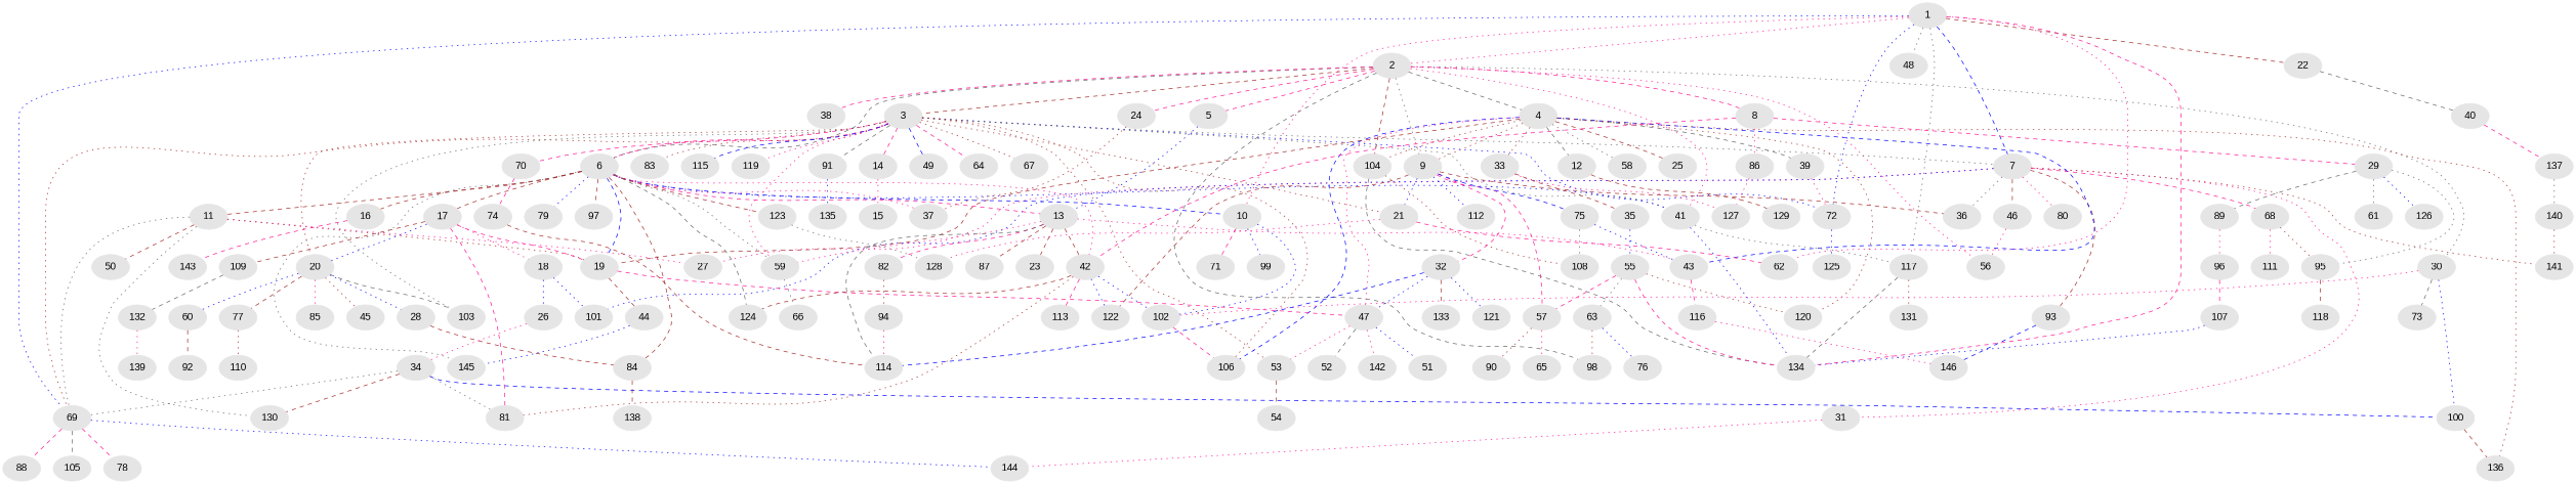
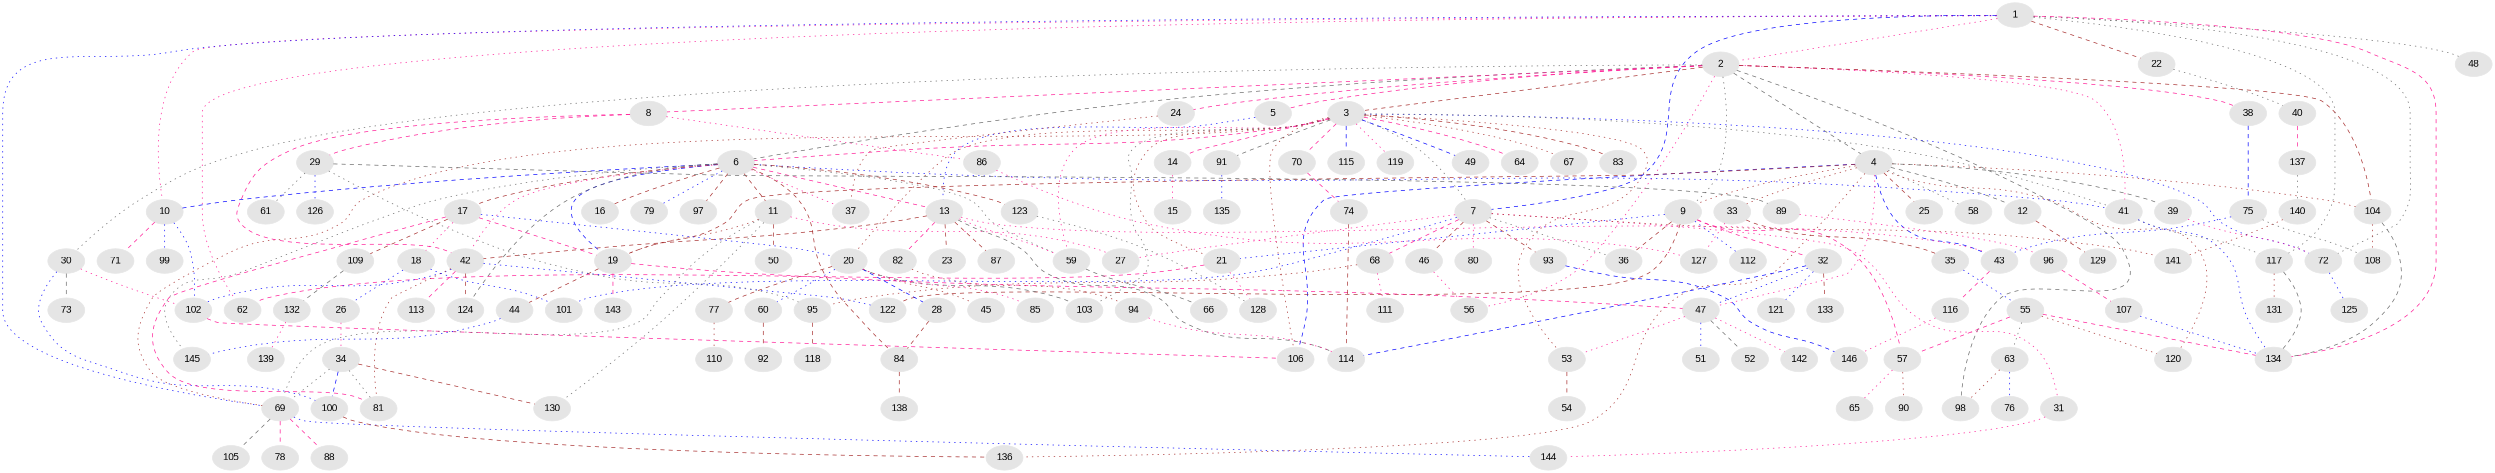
  graph {
    fontname="Liberation Sans"
    node [color=gray90 fontname="Liberation Sans" style=filled]
    edge [color=deeppink fontname="Liberation Sans" style=dotted]
    1
    2
    7
    10
    22
    48
    62
    69
    72
    117
    134
    3
    4
    5
    6
    8
    9
    24
    30
    38
    41
    56
    98
    104
    27
    31
    36
    46
    68
    80
    93
    101
    141
    71
    99
    102
    40
    144
    78
    88
    105
    125
    131
    14
    20
    21
    49
    53
    59
    64
    67
    70
    83
    91
    103
    106
    115
    119
    12
    19
    25
    33
    39
    43
    47
    58
    120
    136
    13
    11
    16
    17
    37
    42
    79
    84
    97
    123
    145
    124
    29
    86
    32
    57
    75
    112
    122
    73
    100
    108
    15
    28
    45
    60
    77
    85
    128
    54
    66
    74
    135
    129
    44
    143
    35
    127
    116
    51
    52
    142
    23
    82
    87
    114
    50
    130
    18
    81
    109
    113
    138
    95
    111
    146
    61
    89
    126
    121
    133
    65
    90
    94
    26
    132
    34
    92
    110
    137
    96
    118
    55
    63
    140
    76
    107
    139
    1 -- 2
    1 -- 7 [color=blue style=dashed]
    1 -- 10
    1 -- 22 [color=brown style=dashed]
    1 -- 48 [color=gray40]
    1 -- 62
    1 -- 69 [color=blue]
-   1 -- 72 [color=blue]
+   1 -- 72 [color=gray40]
    1 -- 117 [color=gray40]
    1 -- 134 [style=dashed]
    2 -- 3 [color=brown style=dashed]
    2 -- 4 [color=gray40 style=dashed]
    2 -- 5 [style=dashed]
    2 -- 6 [color=gray40 style=dashed]
    2 -- 8 [style=dashed]
    2 -- 9 [color=gray40]
    2 -- 24 [style=dashed]
    2 -- 30 [color=gray40]
    2 -- 38 [style=dashed]
    2 -- 41
    2 -- 56
    2 -- 98 [color=gray40 style=dashed]
    2 -- 104 [color=brown style=dashed]
    7 -- 27
    7 -- 31
    7 -- 36 [color=gray40]
    7 -- 46 [color=brown style=dashed]
    7 -- 68 [style=dashed]
    7 -- 80
    7 -- 93 [color=brown style=dashed]
    7 -- 101 [color=blue]
    7 -- 141 [color=brown]
    10 -- 71 [style=dashed]
    10 -- 99 [color=blue]
    10 -- 102 [color=blue]
-   22 -- 40 [color=gray40 style=dashed]
+   22 -- 40 [color=gray40]
    69 -- 144 [color=blue]
    69 -- 78 [style=dashed]
    69 -- 88 [style=dashed]
    69 -- 105 [color=gray40 style=dashed]
    72 -- 125 [color=blue]
    117 -- 134 [color=gray40 style=dashed]
    117 -- 131 [color=brown]
    3 -- 7 [color=gray40]
    3 -- 69 [color=brown]
    3 -- 72 [color=blue]
    3 -- 6 [style=dashed]
    3 -- 41 [color=gray40]
    3 -- 14 [style=dashed]
    3 -- 20 [color=brown]
    3 -- 21 [color=brown]
    3 -- 49 [color=blue style=dashed]
    3 -- 53 [color=brown]
    3 -- 59
    3 -- 64 [style=dashed]
    3 -- 67 [color=brown]
    3 -- 70 [style=dashed]
-   3 -- 83 [color=brown]
+   3 -- 83 [color=brown style=dashed]
    3 -- 91 [color=gray40 style=dashed]
    3 -- 103 [color=gray40]
    3 -- 106 [color=brown]
    3 -- 115 [color=blue style=dashed]
    3 -- 119
    4 -- 9 [color=brown]
    4 -- 104 [color=brown]
    4 -- 106 [color=blue style=dashed]
    4 -- 12 [color=gray40 style=dashed]
    4 -- 19 [color=brown style=dashed]
    4 -- 25 [color=brown style=dashed]
    4 -- 33 [color=brown]
    4 -- 39 [color=gray40 style=dashed]
    4 -- 43 [color=blue style=dashed]
    4 -- 47
    4 -- 58 [color=gray40]
    4 -- 120 [color=brown]
    4 -- 136 [color=brown]
    5 -- 13 [color=blue]
    6 -- 10 [color=blue style=dashed]
    6 -- 41 [color=blue]
    6 -- 59 [color=gray40]
    6 -- 19 [color=blue style=dashed]
    6 -- 13 [style=dashed]
    6 -- 11 [color=brown style=dashed]
    6 -- 16 [color=brown style=dashed]
    6 -- 17 [color=brown style=dashed]
    6 -- 37
    6 -- 42
    6 -- 79 [color=blue]
    6 -- 84 [color=brown style=dashed]
    6 -- 97 [color=brown style=dashed]
    6 -- 123 [color=brown style=dashed]
    6 -- 145 [color=gray40]
    6 -- 124 [color=gray40 style=dashed]
    8 -- 42 [style=dashed]
    8 -- 29 [style=dashed]
    8 -- 86
    9 -- 36 [color=brown style=dashed]
    9 -- 21 [color=blue]
    9 -- 32 [style=dashed]
    9 -- 57 [style=dashed]
-   9 -- 75 [color=blue style=dashed]
+   38 -- 75 [color=blue style=dashed]
    9 -- 112 [color=blue]
    9 -- 122 [color=brown style=dashed]
    24 -- 37 [color=brown]
    30 -- 102
    30 -- 73 [color=gray40 style=dashed]
    30 -- 100 [color=blue]
    41 -- 117 [color=gray40]
    41 -- 134 [color=blue]
    104 -- 134 [color=gray40 style=dashed]
    104 -- 108 [color=brown]
    31 -- 144
    46 -- 56
    68 -- 95 [color=brown]
    68 -- 111
    93 -- 146 [color=blue style=dashed]
    102 -- 106 [style=dashed]
    40 -- 137 [style=dashed]
    14 -- 15
    20 -- 103 [color=gray40 style=dashed]
-   20 -- 28 [color=blue]
+   20 -- 28 [color=blue style=dashed]
    20 -- 45 [color=brown]
    20 -- 60 [color=blue]
    20 -- 77 [color=brown style=dashed]
    20 -- 85
    21 -- 62 [style=dashed]
    21 -- 128
    53 -- 54 [color=brown style=dashed]
-   59 -- 66 [color=gray40]
+   59 -- 66 [color=gray40 style=dashed]
    70 -- 74 [style=dashed]
    91 -- 135 [color=blue]
    12 -- 129 [color=brown style=dashed]
    19 -- 47 [style=dashed]
    19 -- 44 [color=brown style=dashed]
-   16 -- 143 [style=dashed]
+   19 -- 143 [style=dashed]
    33 -- 35 [color=brown style=dashed]
    33 -- 127
    39 -- 72
    43 -- 116 [style=dashed]
    47 -- 53
    47 -- 51 [color=blue]
    47 -- 52 [color=gray40 style=dashed]
    47 -- 142
    13 -- 59
    13 -- 43
    13 -- 42 [color=brown style=dashed]
    13 -- 23 [color=brown style=dashed]
    13 -- 82 [style=dashed]
    13 -- 87 [color=brown style=dashed]
    13 -- 114 [color=gray40 style=dashed]
    11 -- 69 [color=gray40]
    11 -- 27
    11 -- 19 [color=brown]
    11 -- 50 [color=brown style=dashed]
    11 -- 130 [color=gray40]
    17 -- 20 [color=blue]
    17 -- 19 [style=dashed]
    17 -- 18
    17 -- 81 [style=dashed]
    17 -- 109 [color=brown style=dashed]
    42 -- 102 [color=blue]
    42 -- 124 [color=brown style=dashed]
    42 -- 122 [color=blue]
    42 -- 81 [color=brown]
    42 -- 113 [style=dashed]
    84 -- 138 [color=brown style=dashed]
    123 -- 128 [color=gray40]
    29 -- 95 [color=gray40]
    29 -- 61 [color=gray40]
    29 -- 89 [color=gray40 style=dashed]
    29 -- 126 [color=blue]
    86 -- 127
    32 -- 47 [color=blue]
    32 -- 114 [color=blue style=dashed]
    32 -- 121 [color=blue]
    32 -- 133 [color=brown style=dashed]
    57 -- 65
    57 -- 90 [color=brown]
    75 -- 43 [color=blue]
    75 -- 108 [color=gray40]
    100 -- 136 [color=brown style=dashed]
    28 -- 84 [color=brown style=dashed]
    60 -- 92 [color=brown style=dashed]
    77 -- 110 [color=brown]
    74 -- 114 [color=brown style=dashed]
    44 -- 145 [color=blue]
    35 -- 55 [color=blue]
    116 -- 146
    82 -- 94 [color=brown]
    18 -- 101 [color=blue]
    18 -- 26 [color=blue]
    109 -- 132 [color=gray40 style=dashed]
    95 -- 118 [color=brown style=dashed]
    89 -- 96
    94 -- 114
    26 -- 34
    132 -- 139
    34 -- 69 [color=gray40]
    34 -- 100 [color=blue style=dashed]
    34 -- 130 [color=brown style=dashed]
    34 -- 81 [color=gray40]
    137 -- 140 [color=gray40]
    96 -- 107 [style=dashed]
    55 -- 134 [style=dashed]
    55 -- 120 [color=brown]
    55 -- 57 [style=dashed]
    55 -- 63 [color=gray40]
    63 -- 98 [color=brown]
    63 -- 76 [color=blue]
    140 -- 141 [color=brown]
    107 -- 134 [color=blue]
  }
